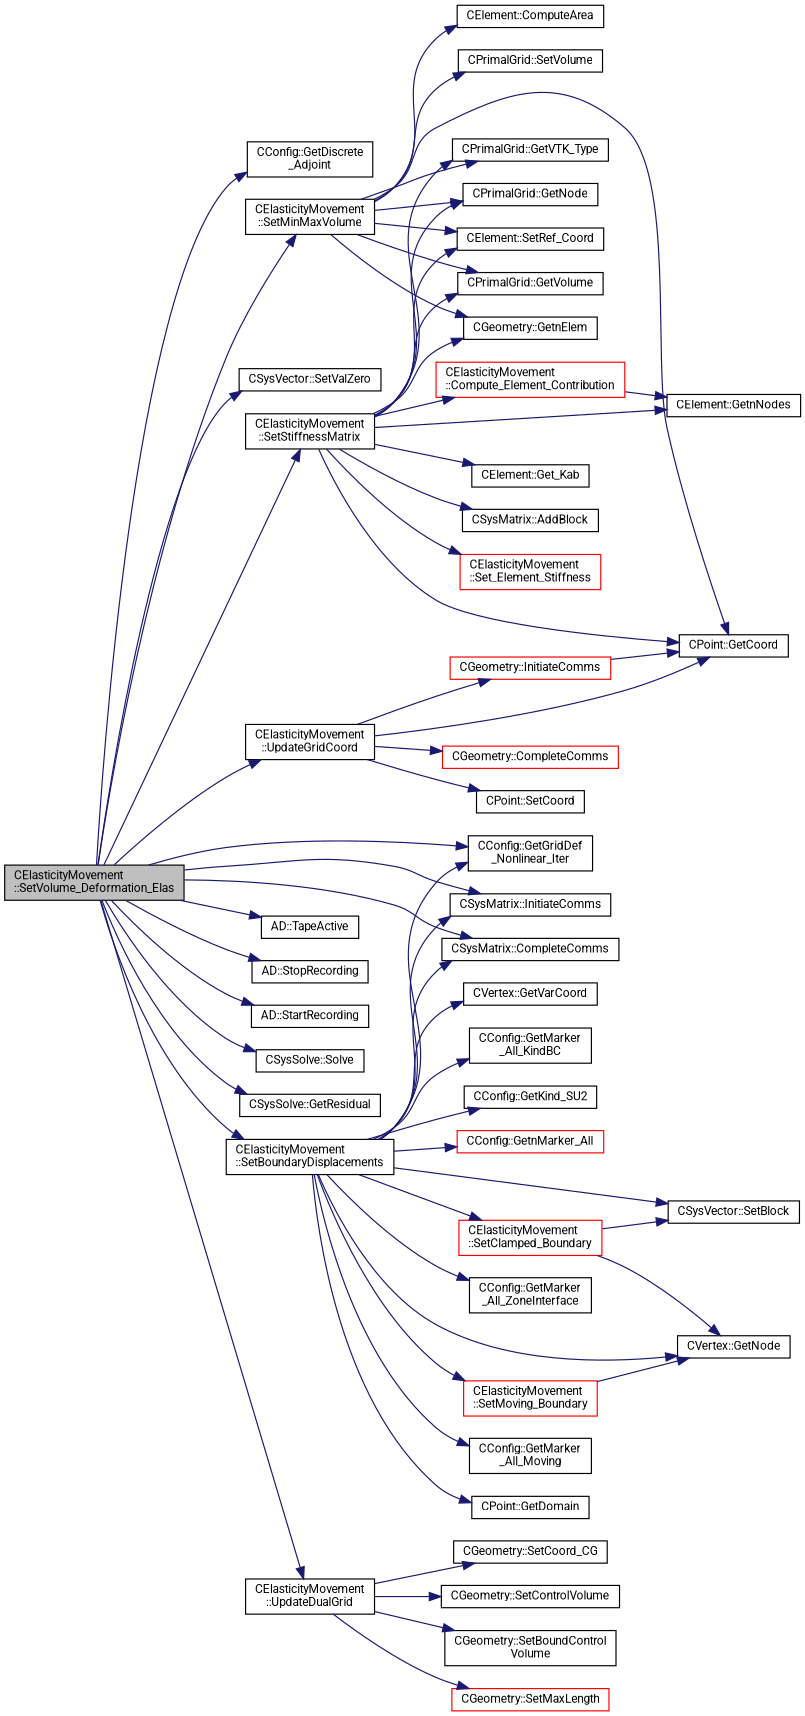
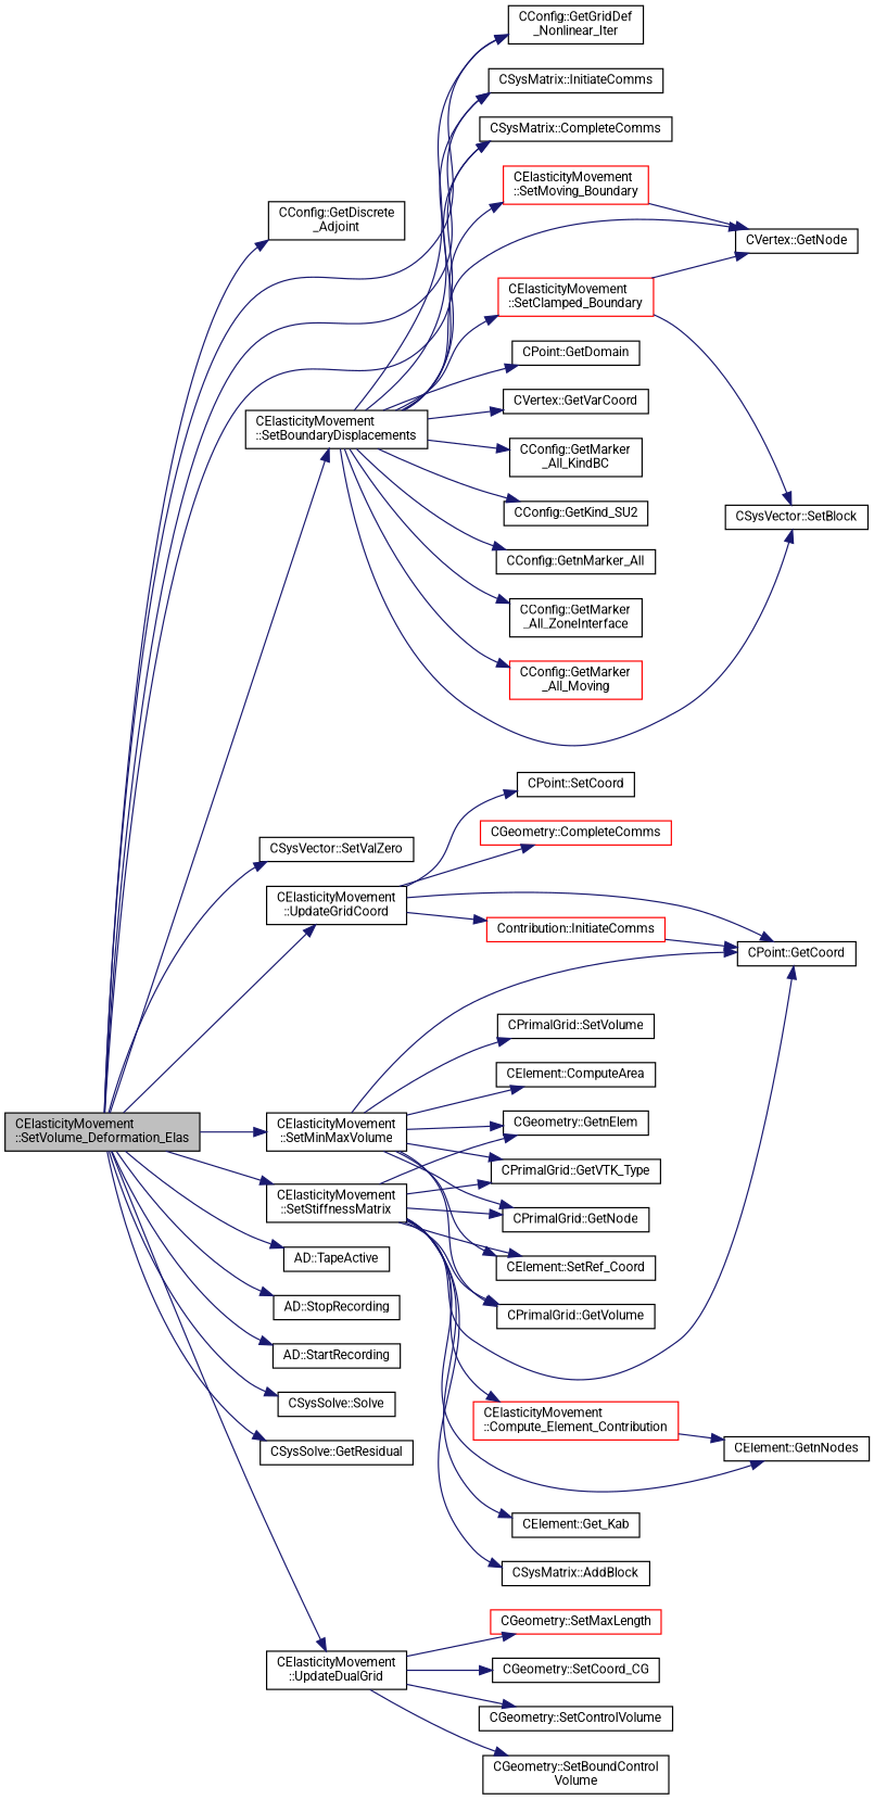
  digraph {
    fontname=Roboto
    rankdir=LR
    node [color=black fillcolor=white fontname=Roboto fontsize=10 shape=record style=filled]
    edge [color=midnightblue fontname=Roboto fontsize=10 labelfontname=Helvetica labelfontsize=10 style=solid]
    n1 [fillcolor=grey75 fontcolor=black height=0.2 label="CElasticityMovement\l::SetVolume_Deformation_Elas" width=0.4]
    n2 [height=0.2 label="CConfig::GetDiscrete\l_Adjoint" width=0.4]
    n3 [height=0.2 label="CConfig::GetGridDef\l_Nonlinear_Iter" width=0.4]
    n4 [height=0.2 label="CSysVector::SetValZero" width=0.4]
    n5 [height=0.2 label="CElasticityMovement\l::SetMinMaxVolume" width=0.4]
    n6 [height=0.2 label="CElasticityMovement\l::SetStiffnessMatrix" width=0.4]
    n7 [height=0.2 label="CElasticityMovement\l::SetBoundaryDisplacements" width=0.4]
    n8 [height=0.2 label="CSysMatrix::InitiateComms" width=0.4]
    n9 [height=0.2 label="CSysMatrix::CompleteComms" width=0.4]
    n10 [height=0.2 label="AD::TapeActive" width=0.4]
    n11 [height=0.2 label="AD::StopRecording" width=0.4]
    n12 [height=0.2 label="AD::StartRecording" width=0.4]
    n13 [height=0.2 label="CSysSolve::Solve" width=0.4]
    n14 [height=0.2 label="CSysSolve::GetResidual" width=0.4]
    n15 [height=0.2 label="CElasticityMovement\l::UpdateGridCoord" width=0.4]
    n16 [height=0.2 label="CElasticityMovement\l::UpdateDualGrid" width=0.4]
    n17 [height=0.2 label="CGeometry::GetnElem" width=0.4]
    n18 [height=0.2 label="CPrimalGrid::GetVTK_Type" width=0.4]
    n19 [height=0.2 label="CPrimalGrid::GetNode" width=0.4]
    n20 [height=0.2 label="CPoint::GetCoord" width=0.4]
    n21 [height=0.2 label="CElement::SetRef_Coord" width=0.4]
    n22 [height=0.2 label="CElement::ComputeArea" width=0.4]
    n23 [height=0.2 label="CPrimalGrid::SetVolume" width=0.4]
    n24 [height=0.2 label="CPrimalGrid::GetVolume" width=0.4]
-   n25 [color=red height=0.2 label="CElasticityMovement\l::Set_Element_Stiffness" width=0.4]
    n26 [color=red height=0.2 label="CElasticityMovement\l::Compute_Element_Contribution" width=0.4]
    n27 [height=0.2 label="CElement::GetnNodes" width=0.4]
    n28 [height=0.2 label="CElement::Get_Kab" width=0.4]
    n29 [height=0.2 label="CSysMatrix::AddBlock" width=0.4]
    n30 [height=0.2 label="CConfig::GetKind_SU2" width=0.4]
-   n31 [color=red height=0.2 label="CConfig::GetnMarker_All" width=0.4]
+   n31 [height=0.2 label="CConfig::GetnMarker_All" width=0.4]
    n32 [height=0.2 label="CConfig::GetMarker\l_All_ZoneInterface" width=0.4]
-   n33 [height=0.2 label="CConfig::GetMarker\l_All_Moving" width=0.4]
+   n33 [color=red height=0.2 label="CConfig::GetMarker\l_All_Moving" width=0.4]
    n34 [height=0.2 label="CVertex::GetNode" width=0.4]
    n35 [height=0.2 label="CPoint::GetDomain" width=0.4]
    n36 [height=0.2 label="CVertex::GetVarCoord" width=0.4]
    n37 [height=0.2 label="CSysVector::SetBlock" width=0.4]
    n38 [color=red height=0.2 label="CElasticityMovement\l::SetMoving_Boundary" width=0.4]
    n39 [height=0.2 label="CConfig::GetMarker\l_All_KindBC" width=0.4]
    n40 [color=red height=0.2 label="CElasticityMovement\l::SetClamped_Boundary" width=0.4]
    n41 [height=0.2 label="CPoint::SetCoord" width=0.4]
-   n42 [color=red height=0.2 label="CGeometry::InitiateComms" width=0.4]
+   n42 [color=red height=0.2 label="Contribution::InitiateComms" width=0.4]
    n43 [color=red height=0.2 label="CGeometry::CompleteComms" width=0.4]
    n44 [height=0.2 label="CGeometry::SetCoord_CG" width=0.4]
    n45 [height=0.2 label="CGeometry::SetControlVolume" width=0.4]
    n46 [height=0.2 label="CGeometry::SetBoundControl\lVolume" width=0.4]
    n47 [color=red height=0.2 label="CGeometry::SetMaxLength" width=0.4]
    n1 -> n2
    n1 -> n3
    n1 -> n4
    n1 -> n5
    n1 -> n6
    n1 -> n7
    n1 -> n8
    n1 -> n9
    n1 -> n10
    n1 -> n11
    n1 -> n12
    n1 -> n13
    n1 -> n14
    n1 -> n15
    n1 -> n16
    n5 -> n17
    n5 -> n18
    n5 -> n19
    n5 -> n20
    n5 -> n21
    n5 -> n22
    n5 -> n23
    n5 -> n24
    n6 -> n17
    n6 -> n18
    n6 -> n19
    n6 -> n20
    n6 -> n21
    n6 -> n24
-   n6 -> n25
    n6 -> n26
    n6 -> n27
    n6 -> n28
    n6 -> n29
    n7 -> n3
    n7 -> n8
    n7 -> n9
    n7 -> n30
    n7 -> n31
    n7 -> n32
    n7 -> n33
    n7 -> n34
    n7 -> n35
    n7 -> n36
    n7 -> n37
    n7 -> n38
    n7 -> n39
    n7 -> n40
    n15 -> n20
    n15 -> n41
    n15 -> n42
    n15 -> n43
    n16 -> n44
    n16 -> n45
    n16 -> n46
    n16 -> n47
    n26 -> n27
    n38 -> n34
    n40 -> n34
    n40 -> n37
    n42 -> n20
  }
